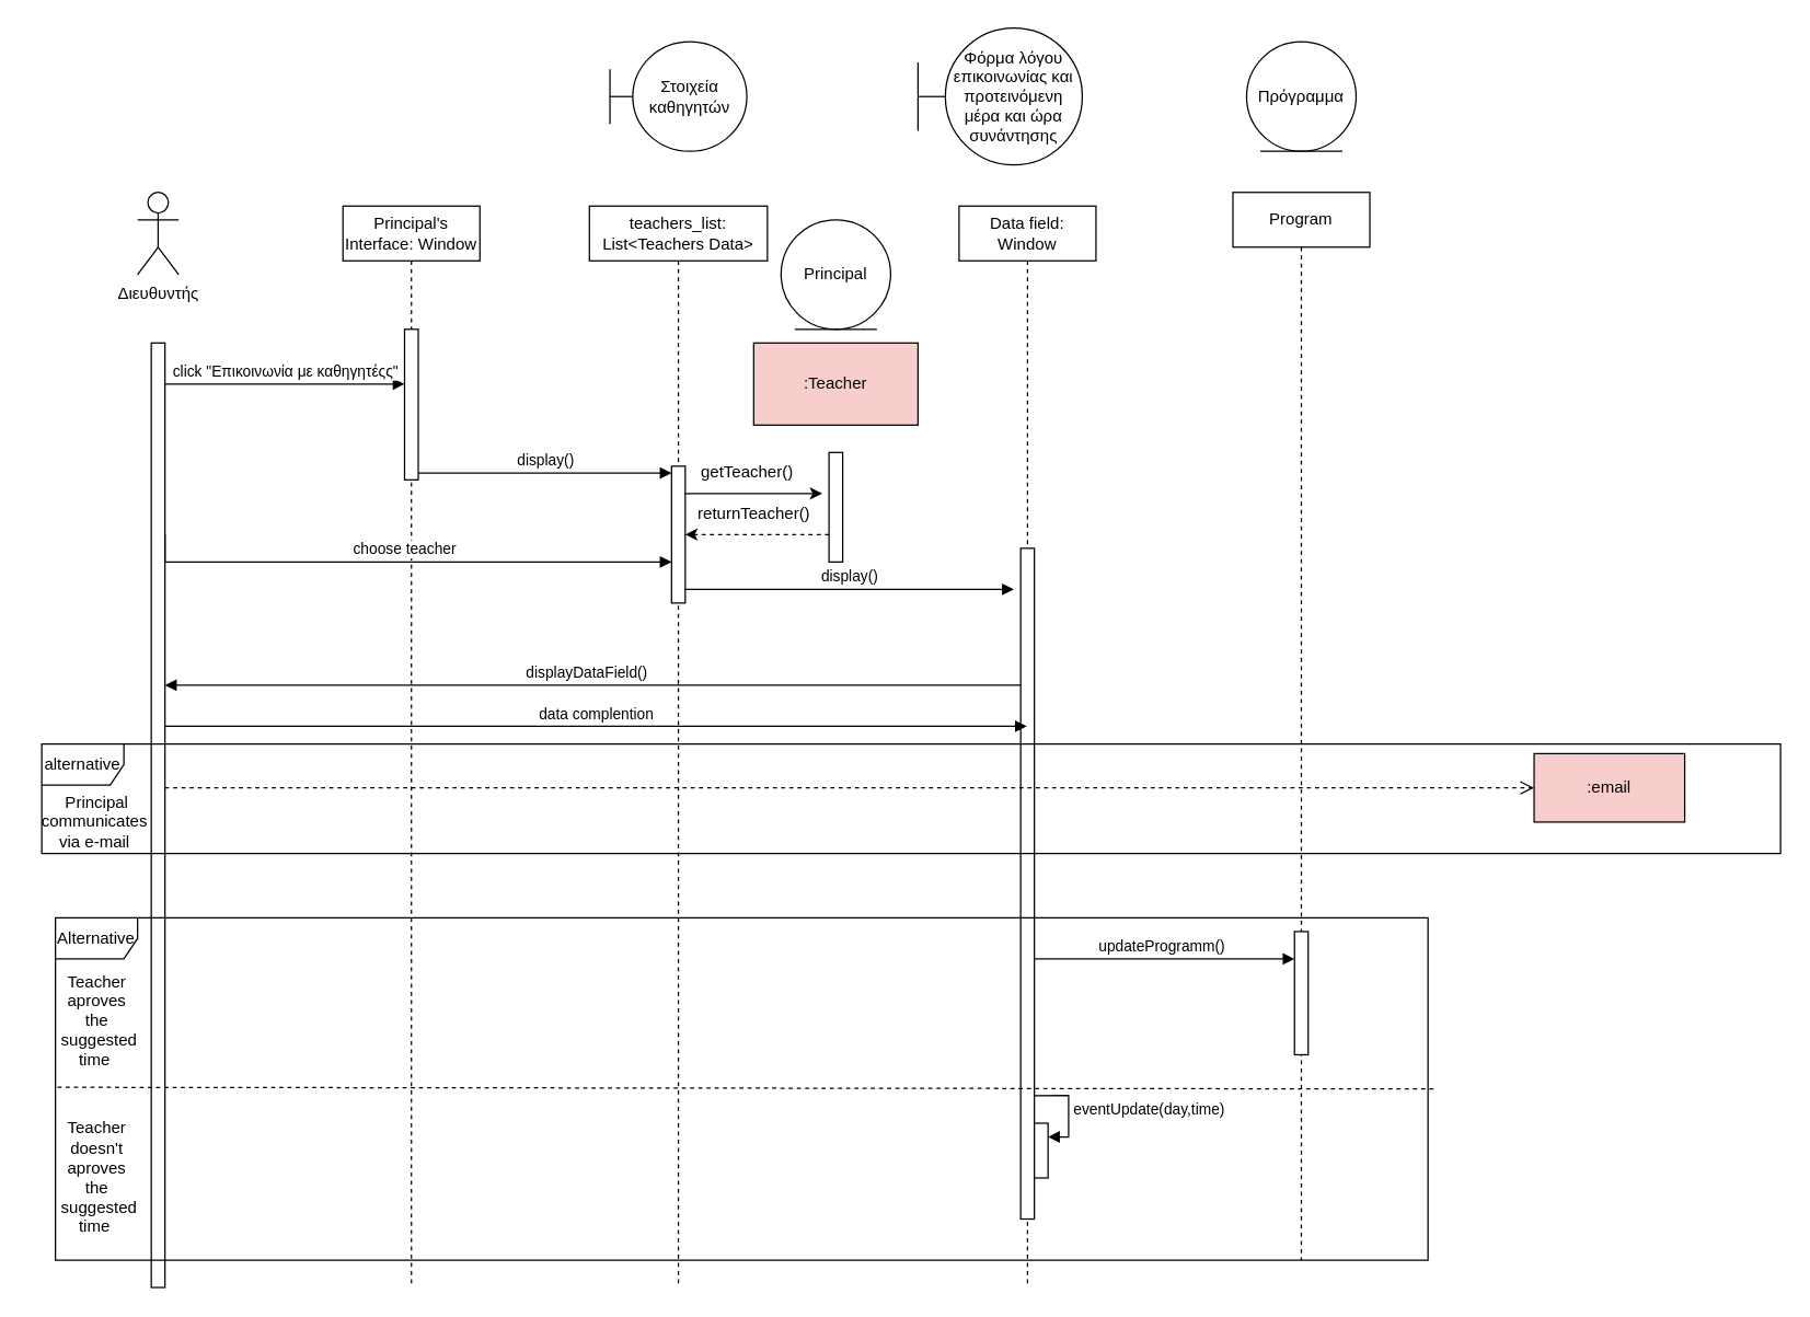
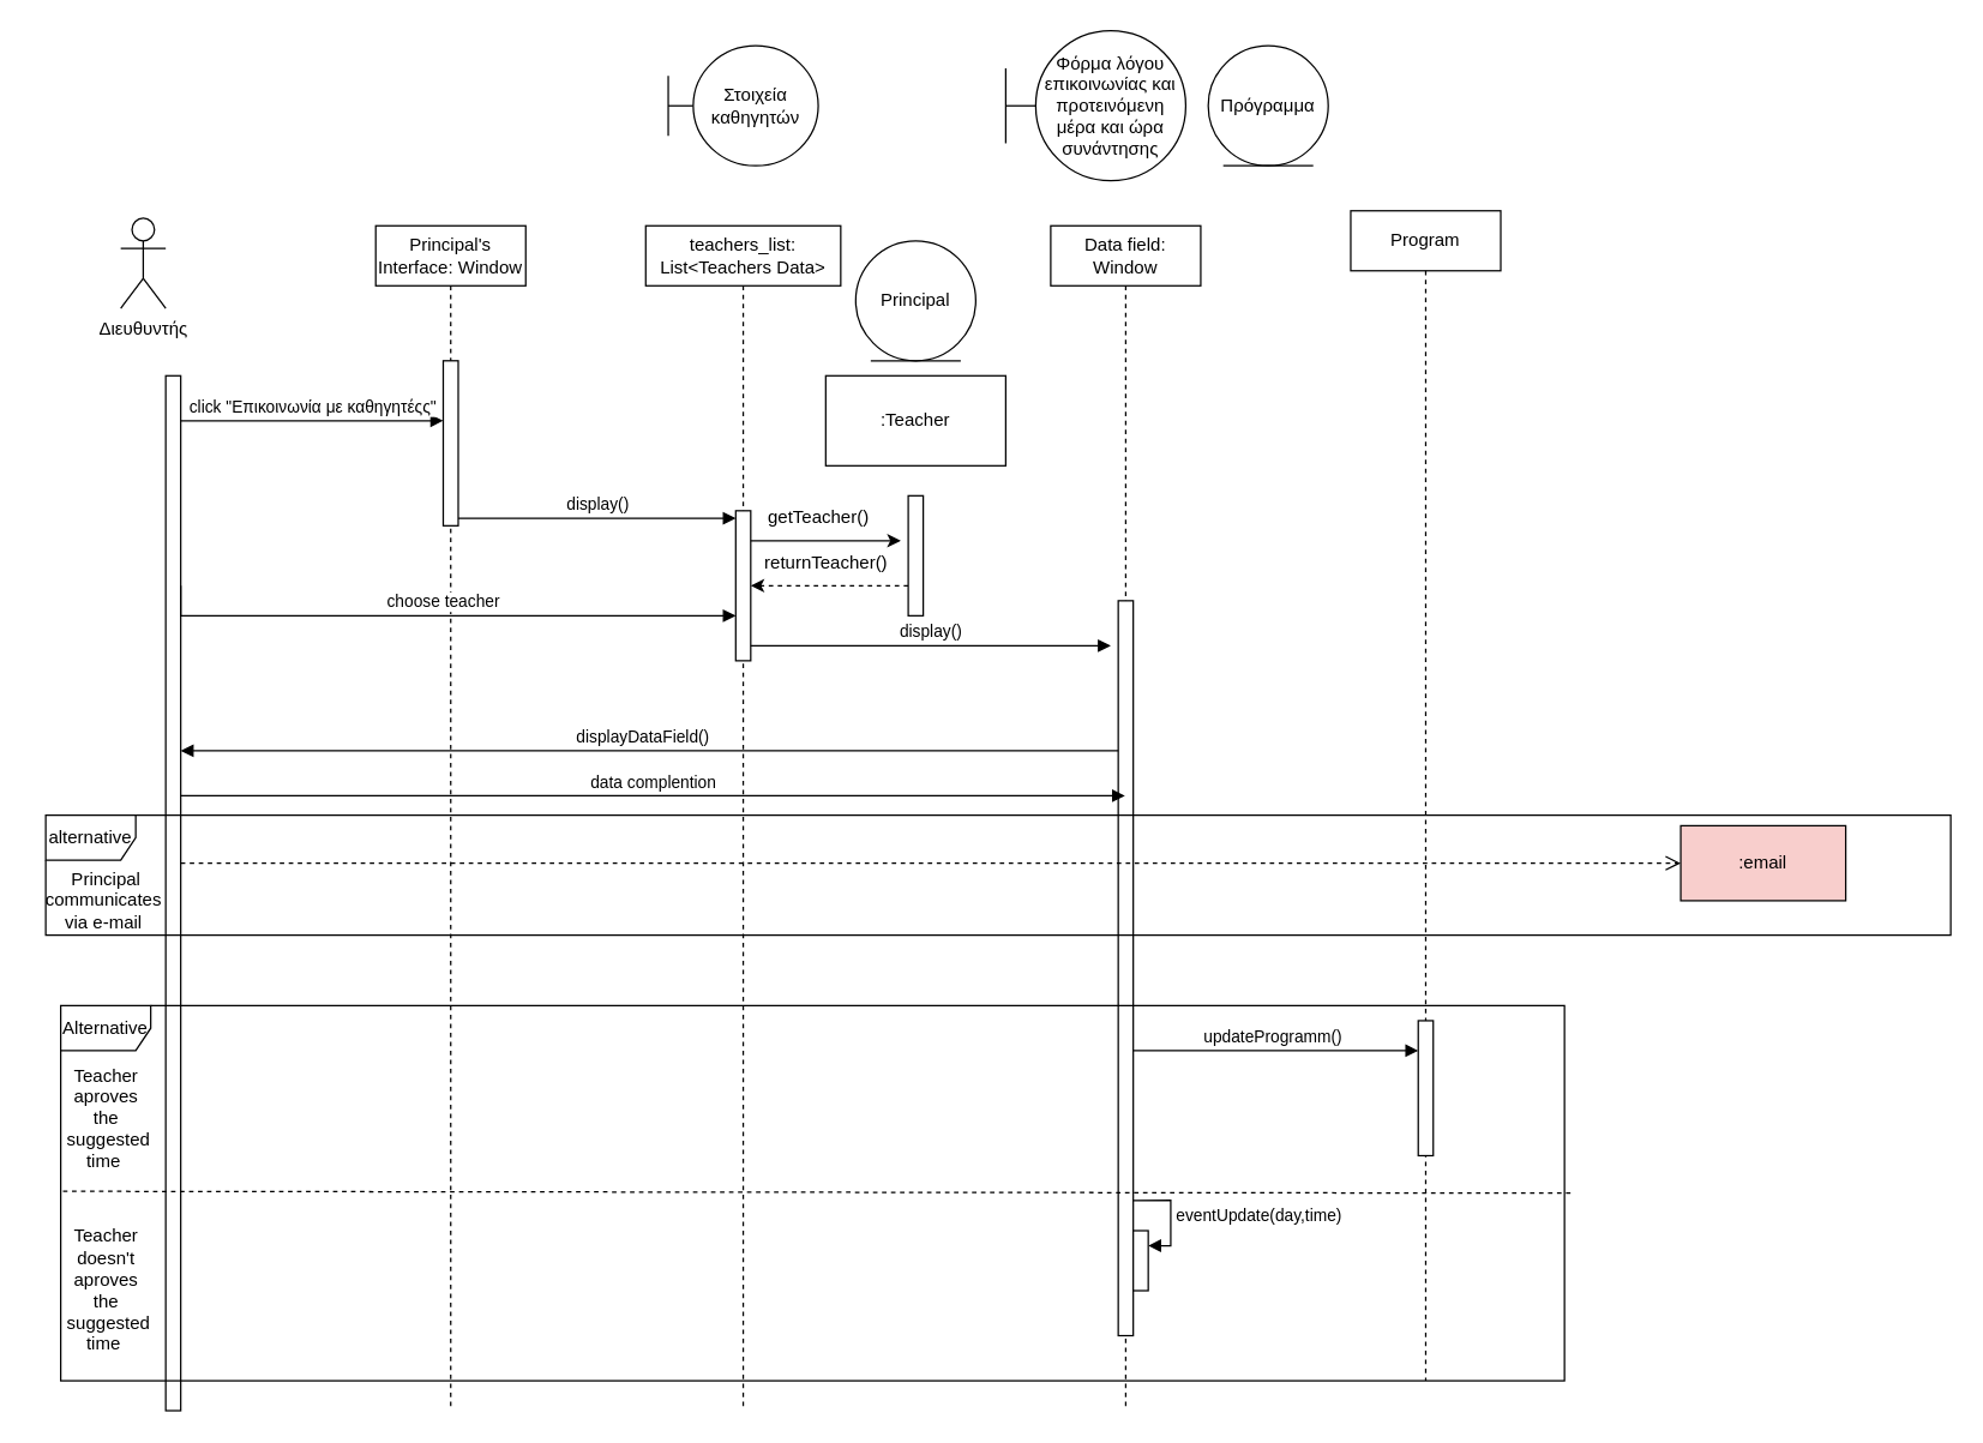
  <mxCell id="0" />
  <mxCell id="1" parent="0" />
- <mxCell id="2" value="Διευθυντής" style="shape=umlActor;verticalLabelPosition=bottom;verticalAlign=top;html=1;" parent="1" vertex="1"><mxGeometry x="100" y="140" width="30" height="60" as="geometry" /></mxCell>
+ <mxCell id="2" value="Διευθυντής" style="shape=umlActor;verticalLabelPosition=bottom;verticalAlign=top;html=1;" parent="1" vertex="1"><mxGeometry x="80" y="145" width="30" height="60" as="geometry" /></mxCell>
  <mxCell id="3" value="Στοιχεία καθηγητών" style="shape=umlBoundary;whiteSpace=wrap;html=1;" parent="1" vertex="1"><mxGeometry x="445" y="30" width="100" height="80" as="geometry" /></mxCell>
  <mxCell id="4" value="Φόρμα λόγου επικοινωνίας και προτεινόμενη μέρα και ώρα συνάντησης" style="shape=umlBoundary;whiteSpace=wrap;html=1;" parent="1" vertex="1"><mxGeometry x="670" y="20" width="120" height="100" as="geometry" /></mxCell>
- <mxCell id="5" value="Πρόγραμμα" style="ellipse;shape=umlEntity;whiteSpace=wrap;html=1;" parent="1" vertex="1"><mxGeometry x="910" y="30" width="80" height="80" as="geometry" /></mxCell>
+ <mxCell id="5" value="Πρόγραμμα" style="ellipse;shape=umlEntity;whiteSpace=wrap;html=1;" parent="1" vertex="1"><mxGeometry x="805" y="30" width="80" height="80" as="geometry" /></mxCell>
  <mxCell id="6" value="teachers_list: List&amp;lt;Teachers Data&amp;gt;" style="shape=umlLifeline;perimeter=lifelinePerimeter;whiteSpace=wrap;html=1;container=1;dropTarget=0;collapsible=0;recursiveResize=0;outlineConnect=0;portConstraint=eastwest;newEdgeStyle={&quot;edgeStyle&quot;:&quot;elbowEdgeStyle&quot;,&quot;elbow&quot;:&quot;vertical&quot;,&quot;curved&quot;:0,&quot;rounded&quot;:0};" parent="1" vertex="1"><mxGeometry x="430" y="150" width="130" height="790" as="geometry" /></mxCell>
  <mxCell id="7" value="" style="html=1;points=[];perimeter=orthogonalPerimeter;outlineConnect=0;targetShapes=umlLifeline;portConstraint=eastwest;newEdgeStyle={&quot;edgeStyle&quot;:&quot;elbowEdgeStyle&quot;,&quot;elbow&quot;:&quot;vertical&quot;,&quot;curved&quot;:0,&quot;rounded&quot;:0};" parent="6" vertex="1"><mxGeometry x="60" y="190" width="10" height="100" as="geometry" /></mxCell>
  <mxCell id="8" value="Principal's Interface: Window" style="shape=umlLifeline;perimeter=lifelinePerimeter;whiteSpace=wrap;html=1;container=1;dropTarget=0;collapsible=0;recursiveResize=0;outlineConnect=0;portConstraint=eastwest;newEdgeStyle={&quot;edgeStyle&quot;:&quot;elbowEdgeStyle&quot;,&quot;elbow&quot;:&quot;vertical&quot;,&quot;curved&quot;:0,&quot;rounded&quot;:0};" parent="1" vertex="1"><mxGeometry x="250" y="150" width="100" height="790" as="geometry" /></mxCell>
  <mxCell id="9" value="" style="html=1;points=[];perimeter=orthogonalPerimeter;outlineConnect=0;targetShapes=umlLifeline;portConstraint=eastwest;newEdgeStyle={&quot;edgeStyle&quot;:&quot;elbowEdgeStyle&quot;,&quot;elbow&quot;:&quot;vertical&quot;,&quot;curved&quot;:0,&quot;rounded&quot;:0};" parent="8" vertex="1"><mxGeometry x="45" y="90" width="10" height="110" as="geometry" /></mxCell>
  <mxCell id="10" value="Data field: Window" style="shape=umlLifeline;perimeter=lifelinePerimeter;whiteSpace=wrap;html=1;container=1;dropTarget=0;collapsible=0;recursiveResize=0;outlineConnect=0;portConstraint=eastwest;newEdgeStyle={&quot;edgeStyle&quot;:&quot;elbowEdgeStyle&quot;,&quot;elbow&quot;:&quot;vertical&quot;,&quot;curved&quot;:0,&quot;rounded&quot;:0};" parent="1" vertex="1"><mxGeometry x="700" y="150" width="100" height="790" as="geometry" /></mxCell>
  <mxCell id="11" value="" style="html=1;points=[];perimeter=orthogonalPerimeter;outlineConnect=0;targetShapes=umlLifeline;portConstraint=eastwest;newEdgeStyle={&quot;edgeStyle&quot;:&quot;elbowEdgeStyle&quot;,&quot;elbow&quot;:&quot;vertical&quot;,&quot;curved&quot;:0,&quot;rounded&quot;:0};" parent="10" vertex="1"><mxGeometry x="45" y="250" width="10" height="490" as="geometry" /></mxCell>
  <mxCell id="12" value="" style="html=1;points=[];perimeter=orthogonalPerimeter;outlineConnect=0;targetShapes=umlLifeline;portConstraint=eastwest;newEdgeStyle={&quot;edgeStyle&quot;:&quot;elbowEdgeStyle&quot;,&quot;elbow&quot;:&quot;vertical&quot;,&quot;curved&quot;:0,&quot;rounded&quot;:0};" parent="10" vertex="1"><mxGeometry x="55" y="670" width="10" height="40" as="geometry" /></mxCell>
  <mxCell id="13" value="eventUpdate(day,time)" style="html=1;align=left;spacingLeft=2;endArrow=block;rounded=0;edgeStyle=orthogonalEdgeStyle;curved=0;rounded=0;exitX=1;exitY=0.816;exitDx=0;exitDy=0;exitPerimeter=0;" parent="10" source="11" target="12" edge="1"><mxGeometry relative="1" as="geometry"><mxPoint x="205" y="650" as="sourcePoint" /><Array as="points"><mxPoint x="80" y="650" /><mxPoint x="80" y="680" /></Array></mxGeometry></mxCell>
  <mxCell id="14" value="Program" style="shape=umlLifeline;perimeter=lifelinePerimeter;whiteSpace=wrap;html=1;container=1;dropTarget=0;collapsible=0;recursiveResize=0;outlineConnect=0;portConstraint=eastwest;newEdgeStyle={&quot;edgeStyle&quot;:&quot;elbowEdgeStyle&quot;,&quot;elbow&quot;:&quot;vertical&quot;,&quot;curved&quot;:0,&quot;rounded&quot;:0};" parent="1" vertex="1"><mxGeometry x="900" y="140" width="100" height="780" as="geometry" /></mxCell>
  <mxCell id="15" value="" style="html=1;points=[];perimeter=orthogonalPerimeter;outlineConnect=0;targetShapes=umlLifeline;portConstraint=eastwest;newEdgeStyle={&quot;edgeStyle&quot;:&quot;elbowEdgeStyle&quot;,&quot;elbow&quot;:&quot;vertical&quot;,&quot;curved&quot;:0,&quot;rounded&quot;:0};" parent="14" vertex="1"><mxGeometry x="45" y="540" width="10" height="90" as="geometry" /></mxCell>
  <mxCell id="16" value="" style="html=1;points=[];perimeter=orthogonalPerimeter;outlineConnect=0;targetShapes=umlLifeline;portConstraint=eastwest;newEdgeStyle={&quot;edgeStyle&quot;:&quot;elbowEdgeStyle&quot;,&quot;elbow&quot;:&quot;vertical&quot;,&quot;curved&quot;:0,&quot;rounded&quot;:0};" parent="1" vertex="1"><mxGeometry x="110" y="250" width="10" height="690" as="geometry" /></mxCell>
  <mxCell id="17" value="click &quot;Επικοινωνία με καθηγητέςς&quot;" style="html=1;verticalAlign=bottom;endArrow=block;edgeStyle=elbowEdgeStyle;elbow=vertical;curved=0;rounded=0;" parent="1" target="9" edge="1"><mxGeometry width="80" relative="1" as="geometry"><mxPoint x="120" y="280" as="sourcePoint" /><mxPoint x="200" y="280" as="targetPoint" /></mxGeometry></mxCell>
  <mxCell id="18" value="choose teacher" style="html=1;verticalAlign=bottom;endArrow=block;edgeStyle=elbowEdgeStyle;elbow=vertical;curved=0;rounded=0;" parent="1" target="7" edge="1"><mxGeometry width="80" relative="1" as="geometry"><mxPoint x="120" y="390" as="sourcePoint" /><mxPoint x="200" y="390" as="targetPoint" /><Array as="points"><mxPoint x="230" y="410" /><mxPoint x="250" y="400" /></Array></mxGeometry></mxCell>
  <mxCell id="19" value="display()" style="html=1;verticalAlign=bottom;endArrow=block;edgeStyle=elbowEdgeStyle;elbow=vertical;curved=0;rounded=0;" parent="1" source="7" edge="1"><mxGeometry width="80" relative="1" as="geometry"><mxPoint x="510" y="420" as="sourcePoint" /><mxPoint x="740" y="430" as="targetPoint" /><Array as="points"><mxPoint x="560" y="430" /><mxPoint x="660" y="420" /></Array></mxGeometry></mxCell>
  <mxCell id="20" value="data complention" style="html=1;verticalAlign=bottom;endArrow=block;edgeStyle=elbowEdgeStyle;elbow=vertical;curved=0;rounded=0;" parent="1" target="10" edge="1"><mxGeometry width="80" relative="1" as="geometry"><mxPoint x="120" y="530" as="sourcePoint" /><mxPoint x="200" y="480" as="targetPoint" /><Array as="points"><mxPoint x="470" y="530" /></Array></mxGeometry></mxCell>
  <mxCell id="21" value="displayDataField()" style="html=1;verticalAlign=bottom;endArrow=block;edgeStyle=elbowEdgeStyle;elbow=vertical;curved=0;rounded=0;" parent="1" source="11" target="16" edge="1"><mxGeometry x="0.016" width="80" relative="1" as="geometry"><mxPoint x="560" y="500" as="sourcePoint" /><mxPoint x="640" y="500" as="targetPoint" /><Array as="points"><mxPoint x="340" y="500" /></Array><mxPoint x="1" as="offset" /></mxGeometry></mxCell>
  <mxCell id="22" value="alternative" style="shape=umlFrame;whiteSpace=wrap;html=1;pointerEvents=0;" parent="1" vertex="1"><mxGeometry x="30" y="543" width="1270" height="80" as="geometry" /></mxCell>
  <mxCell id="23" value="Principal &lt;br&gt;communicates&amp;nbsp;&lt;br&gt;via e-mail&amp;nbsp;" style="text;html=1;align=center;verticalAlign=middle;resizable=0;points=[];autosize=1;strokeColor=none;fillColor=none;" parent="1" vertex="1"><mxGeometry y="570" width="100" height="60" as="geometry" x="20" /></mxCell>
  <mxCell id="24" value="" style="html=1;verticalAlign=bottom;endArrow=open;dashed=1;endSize=8;edgeStyle=elbowEdgeStyle;elbow=vertical;curved=0;rounded=0;entryX=0;entryY=0.5;entryDx=0;entryDy=0;" parent="1" source="16" target="30" edge="1"><mxGeometry relative="1" as="geometry"><mxPoint x="270" y="580" as="sourcePoint" /><mxPoint x="190" y="580" as="targetPoint" /></mxGeometry></mxCell>
  <mxCell id="25" value="Alternative" style="shape=umlFrame;whiteSpace=wrap;html=1;pointerEvents=0;" parent="1" vertex="1"><mxGeometry x="40" y="670" width="1002.5" height="250" as="geometry" /></mxCell>
  <mxCell id="26" value="" style="endArrow=none;dashed=1;html=1;rounded=0;entryX=0;entryY=0.495;entryDx=0;entryDy=0;entryPerimeter=0;exitX=1.004;exitY=0.5;exitDx=0;exitDy=0;exitPerimeter=0;" parent="1" source="25" target="25" edge="1"><mxGeometry width="50" height="50" relative="1" as="geometry"><mxPoint x="700" y="810" as="sourcePoint" /><mxPoint x="690" y="820" as="targetPoint" /></mxGeometry></mxCell>
  <mxCell id="27" value="Teacher &lt;br&gt;aproves &lt;br&gt;the&lt;br&gt;&amp;nbsp;suggested &lt;br&gt;time&amp;nbsp;" style="text;html=1;align=center;verticalAlign=middle;resizable=0;points=[];autosize=1;strokeColor=none;fillColor=none;" parent="1" vertex="1"><mxGeometry x="30" y="700" width="80" height="90" as="geometry" /></mxCell>
  <mxCell id="28" value="Teacher &lt;br&gt;doesn't&lt;br&gt;aproves &lt;br&gt;the&lt;br&gt;&amp;nbsp;suggested &lt;br&gt;time&amp;nbsp;" style="text;html=1;align=center;verticalAlign=middle;resizable=0;points=[];autosize=1;strokeColor=none;fillColor=none;" parent="1" vertex="1"><mxGeometry x="30" y="810" width="80" height="100" as="geometry" /></mxCell>
  <mxCell id="29" value="display()" style="html=1;verticalAlign=bottom;endArrow=block;edgeStyle=elbowEdgeStyle;elbow=vertical;curved=0;rounded=0;" parent="1" source="9" target="7" edge="1"><mxGeometry width="80" relative="1" as="geometry"><mxPoint x="310" y="340" as="sourcePoint" /><mxPoint x="390" y="340" as="targetPoint" /><mxPoint as="offset" /></mxGeometry></mxCell>
  <mxCell id="30" value=":email" style="html=1;whiteSpace=wrap;fillColor=#f8cecc;" parent="1" vertex="1"><mxGeometry x="1120" y="550" width="110" height="50" as="geometry" /></mxCell>
  <mxCell id="31" value="updateProgramm()" style="html=1;verticalAlign=bottom;endArrow=block;edgeStyle=elbowEdgeStyle;elbow=vertical;curved=0;rounded=0;" parent="1" source="11" target="15" edge="1"><mxGeometry x="-0.021" width="80" relative="1" as="geometry"><mxPoint x="905" y="700" as="sourcePoint" /><mxPoint x="940" y="700" as="targetPoint" /><Array as="points"><mxPoint x="920" y="700" /><mxPoint x="970" y="710" /><mxPoint x="940" y="700" /><mxPoint x="910" y="700" /></Array><mxPoint as="offset" /></mxGeometry></mxCell>
  <mxCell id="32" value="Principal" style="ellipse;shape=umlEntity;whiteSpace=wrap;html=1;" parent="1" vertex="1"><mxGeometry x="570" y="160" width="80" height="80" as="geometry" /></mxCell>
  <mxCell id="33" value="" style="edgeStyle=elbowEdgeStyle;rounded=0;orthogonalLoop=1;jettySize=auto;html=1;elbow=vertical;curved=0;dashed=1;" parent="1" source="34" target="7" edge="1"><mxGeometry relative="1" as="geometry"><mxPoint x="600" y="380" as="sourcePoint" /><Array as="points"><mxPoint x="600" y="390" /><mxPoint x="530" y="380" /></Array></mxGeometry></mxCell>
  <mxCell id="34" value="" style="html=1;points=[];perimeter=orthogonalPerimeter;outlineConnect=0;targetShapes=umlLifeline;portConstraint=eastwest;newEdgeStyle={&quot;edgeStyle&quot;:&quot;elbowEdgeStyle&quot;,&quot;elbow&quot;:&quot;vertical&quot;,&quot;curved&quot;:0,&quot;rounded&quot;:0};" parent="1" vertex="1"><mxGeometry x="605" y="330" width="10" height="80" as="geometry" /></mxCell>
  <mxCell id="35" style="edgeStyle=elbowEdgeStyle;rounded=0;orthogonalLoop=1;jettySize=auto;html=1;elbow=vertical;curved=0;" parent="1" source="7" edge="1"><mxGeometry relative="1" as="geometry"><mxPoint x="600" y="360" as="targetPoint" /></mxGeometry></mxCell>
  <mxCell id="36" value="getTeacher()" style="text;html=1;align=center;verticalAlign=middle;resizable=0;points=[];autosize=1;strokeColor=none;fillColor=none;" parent="1" vertex="1"><mxGeometry x="500" y="330" width="90" height="30" as="geometry" /></mxCell>
  <mxCell id="37" value="returnTeacher()" style="text;html=1;align=center;verticalAlign=middle;resizable=0;points=[];autosize=1;strokeColor=none;fillColor=none;" parent="1" vertex="1"><mxGeometry x="495" y="360" width="110" height="30" as="geometry" /></mxCell>
- <mxCell id="38" value=":Teacher" style="rounded=0;whiteSpace=wrap;html=1;fillColor=#f8cecc;" vertex="1" parent="1"><mxGeometry x="550" y="250" width="120" height="60" as="geometry" /></mxCell>
+ <mxCell id="38" value=":Teacher" style="rounded=0;whiteSpace=wrap;html=1;" vertex="1" parent="1"><mxGeometry x="550" y="250" width="120" height="60" as="geometry" /></mxCell>
